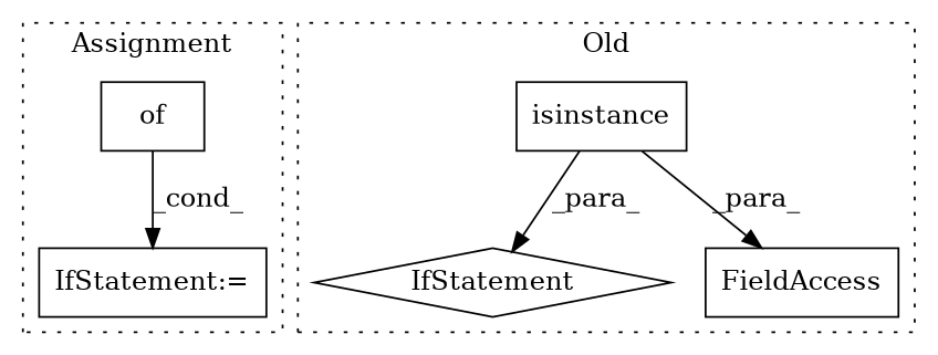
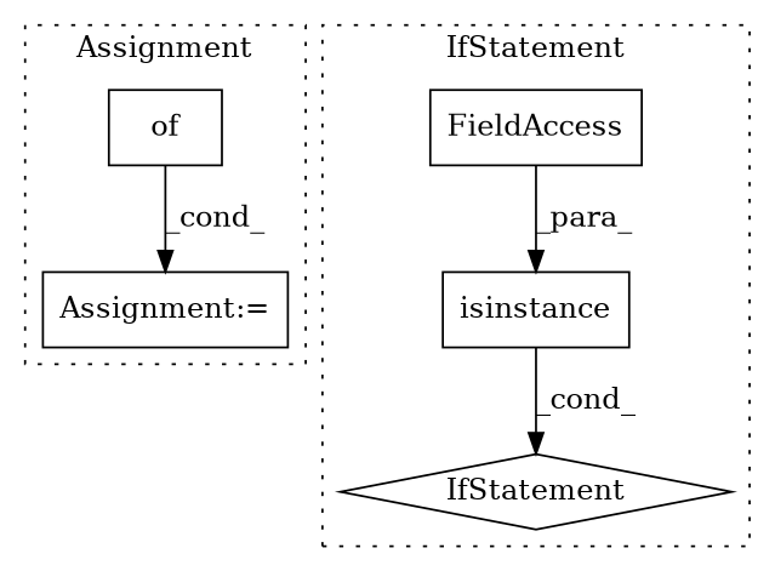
  digraph {
    node [a=32 l=1 shape=box]
    n1 [l="3,1" label=of s="798,857"]
-   n2 [a=7 label="IfStatement:=" s=793]
+   n2 [a=7 label="Assignment:=" s=793]
    n3 [l="11,1" label=isinstance s="752,787"]
    n4 [a=25 l="4,2" label=IfStatement s="748,788" shape=diamond]
    n5 [a=22 label=FieldAccess s=763]
    subgraph cluster_1 {
      label=Assignment
      style=dotted
      n1
      n2
    }
    subgraph cluster_2 {
-     label=Old
+     label=IfStatement
      style=dotted
      n3
      n4
      n5
    }
    n1 -> n2 [label=_cond_]
-   n3 -> n4 [label=_para_]
-   n3 -> n5 [label=_para_]
+   n3 -> n4 [label=_cond_]
+   n5 -> n3 [label=_para_]
  }
